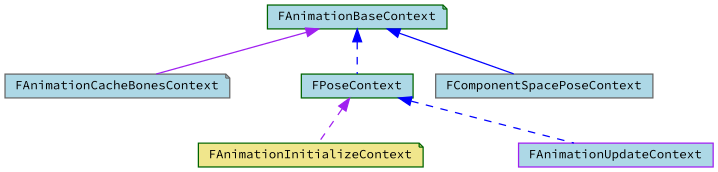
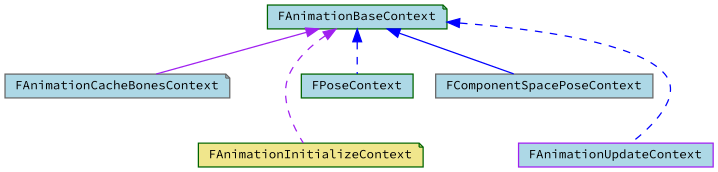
  digraph {
    fontname="Source Code Pro"
    rankdir=TB
    node [color=darkgreen fillcolor=lightblue fontname="Source Code Pro" fontsize=10 shape=note style=filled]
    edge [color=blue dir=back fontname="Source Code Pro" fontsize=10 labelfontname=Helvetica labelfontsize=10 style=dashed]
    n1 [height=0.2 label=FAnimationBaseContext width=0.4]
    n2 [color=gray40 height=0.2 label=FAnimationCacheBonesContext width=0.4]
    n3 [fillcolor=khaki height=0.2 label=FAnimationInitializeContext width=0.4]
    n4 [color=purple height=0.2 label=FAnimationUpdateContext shape=box width=0.4]
    n5 [color=gray40 height=0.2 label=FComponentSpacePoseContext shape=box width=0.4]
    n6 [height=0.2 label=FPoseContext shape=box width=0.4]
    n1 -> n2 [color=purple style=solid]
-   n6 -> n3 [color=purple]
-   n6 -> n4
+   n1 -> n3 [color=purple]
+   n1 -> n4
    n1 -> n5 [style=solid]
    n1 -> n6
  }
